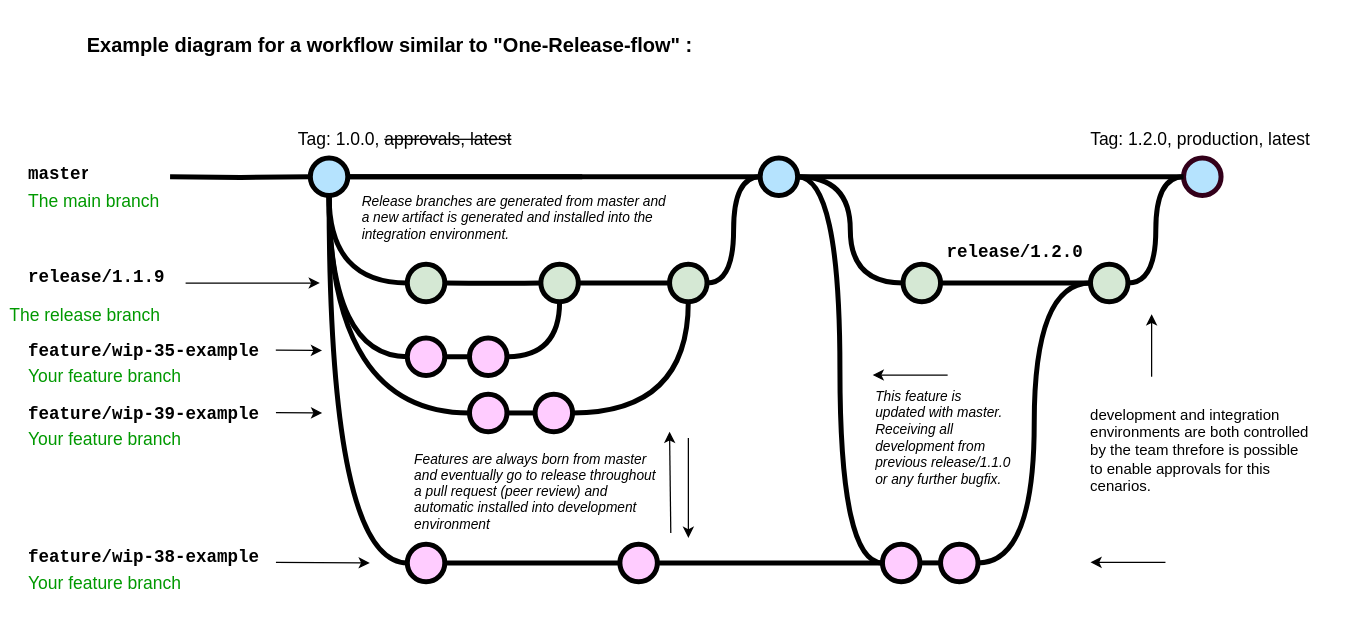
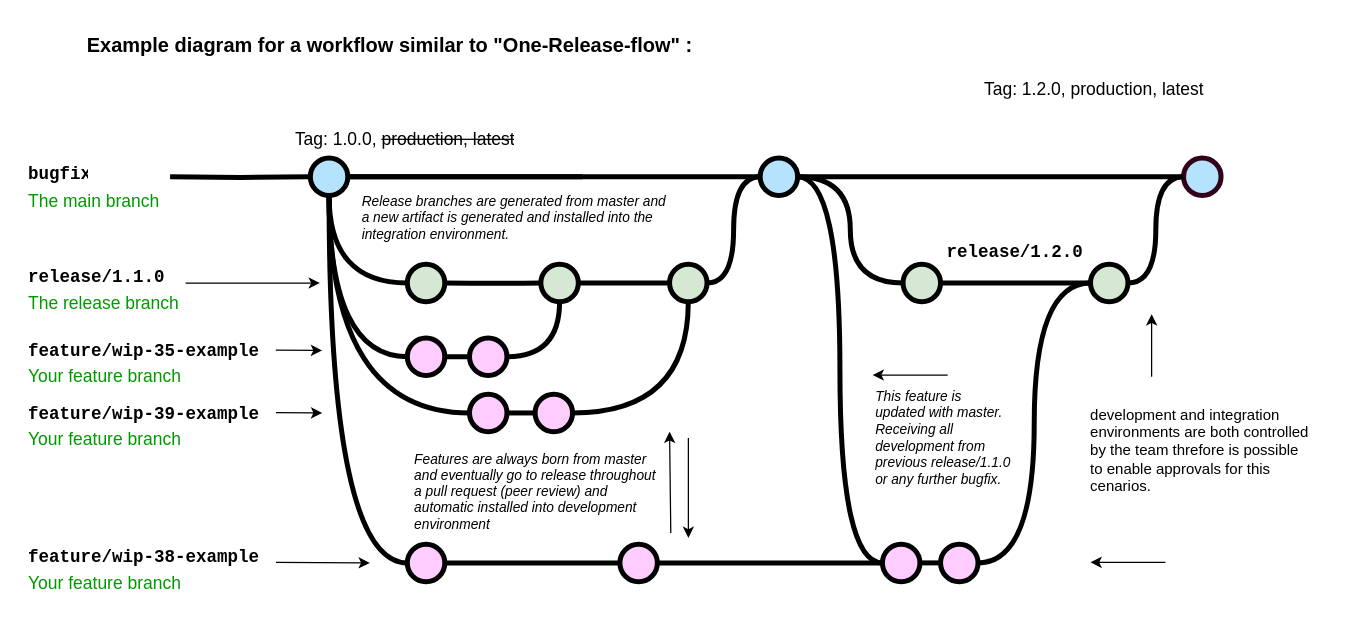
  <mxCell id="0" />
  <mxCell id="1" parent="0" />
  <mxCell id="2" value="" style="edgeStyle=orthogonalEdgeStyle;rounded=0;html=1;jettySize=auto;orthogonalLoop=1;plain-blue;endArrow=none;endFill=0;strokeWidth=4;strokeColor=#000000;" edge="1" parent="1" source="3"><mxGeometry x="292.25" y="211" as="geometry"><mxPoint x="465.07" y="141" as="targetPoint" /></mxGeometry></mxCell>
  <mxCell id="3" value="" style="verticalLabelPosition=bottom;verticalAlign=top;html=1;strokeWidth=4;shape=mxgraph.flowchart.on-page_reference;plain-blue;gradientColor=none;fillColor=#B5E3Fe;strokeColor=#000000;" vertex="1" parent="1"><mxGeometry x="247.44" y="126" width="30" height="30" as="geometry" /></mxCell>
  <mxCell id="4" value="" style="edgeStyle=orthogonalEdgeStyle;curved=1;rounded=0;orthogonalLoop=1;jettySize=auto;html=1;endArrow=none;endFill=0;strokeWidth=4;entryX=0;entryY=0.5;entryDx=0;entryDy=0;entryPerimeter=0;" edge="1" parent="1" source="6" target="7"><mxGeometry relative="1" as="geometry"><mxPoint x="719.69" y="141" as="targetPoint" /></mxGeometry></mxCell>
  <mxCell id="5" style="edgeStyle=orthogonalEdgeStyle;curved=1;rounded=0;orthogonalLoop=1;jettySize=auto;html=1;exitX=1;exitY=0.5;exitDx=0;exitDy=0;exitPerimeter=0;entryX=0;entryY=0.5;entryDx=0;entryDy=0;entryPerimeter=0;endArrow=none;endFill=0;strokeWidth=4;fontFamily=Courier New;fontColor=#009900;" edge="1" parent="1" source="6" target="25"><mxGeometry relative="1" as="geometry" /></mxCell>
  <mxCell id="6" value="" style="verticalLabelPosition=bottom;verticalAlign=top;html=1;strokeWidth=4;shape=mxgraph.flowchart.on-page_reference;plain-blue;gradientColor=none;strokeColor=#000000;fillColor=#B5E3FE;" vertex="1" parent="1"><mxGeometry x="607.44" y="126" width="30" height="30" as="geometry" /></mxCell>
  <mxCell id="7" value="" style="verticalLabelPosition=bottom;verticalAlign=top;html=1;strokeWidth=4;shape=mxgraph.flowchart.on-page_reference;plain-blue;gradientColor=none;strokeColor=#33001A;fillColor=#B5E3FE;" vertex="1" parent="1"><mxGeometry x="946.32" y="126" width="30" height="30" as="geometry" /></mxCell>
  <mxCell id="8" value="" style="edgeStyle=orthogonalEdgeStyle;rounded=0;html=1;jettySize=auto;orthogonalLoop=1;strokeWidth=4;endArrow=none;endFill=0;" edge="1" parent="1" target="3"><mxGeometry x="192.25" y="211" as="geometry"><mxPoint x="135.19" y="141" as="sourcePoint" /></mxGeometry></mxCell>
- <mxCell id="9" value="master" style="text;html=1;strokeColor=none;fillColor=none;align=left;verticalAlign=middle;whiteSpace=wrap;overflow=hidden;fontSize=14;fontStyle=1;fontFamily=Courier New;" vertex="1" parent="1"><mxGeometry x="20" y="118" width="50" height="42" as="geometry" /></mxCell>
+ <mxCell id="9" value="bugfix" style="text;html=1;strokeColor=none;fillColor=none;align=left;verticalAlign=middle;whiteSpace=wrap;overflow=hidden;fontSize=14;fontStyle=1;fontFamily=Courier New;" vertex="1" parent="1"><mxGeometry x="20" y="118" width="50" height="42" as="geometry" /></mxCell>
  <mxCell id="10" style="edgeStyle=orthogonalEdgeStyle;curved=1;rounded=0;html=1;exitX=1;exitY=0.5;exitPerimeter=0;endArrow=none;endFill=0;jettySize=auto;orthogonalLoop=1;strokeWidth=4;fontSize=15;" edge="1" parent="1" target="12"><mxGeometry relative="1" as="geometry"><mxPoint x="354.94" y="226" as="sourcePoint" /></mxGeometry></mxCell>
  <mxCell id="11" style="edgeStyle=orthogonalEdgeStyle;curved=1;rounded=0;html=1;exitX=1;exitY=0.5;exitPerimeter=0;entryX=0;entryY=0.5;entryPerimeter=0;endArrow=none;endFill=0;jettySize=auto;orthogonalLoop=1;strokeWidth=4;fontSize=15;" edge="1" parent="1" source="12" target="14"><mxGeometry relative="1" as="geometry" /></mxCell>
  <mxCell id="12" value="" style="verticalLabelPosition=bottom;verticalAlign=top;html=1;strokeWidth=4;shape=mxgraph.flowchart.on-page_reference;plain-purple;gradientColor=none;strokeColor=#000000;fillColor=#D5E8D4;" vertex="1" parent="1"><mxGeometry x="431.94" y="211" width="30" height="30" as="geometry" /></mxCell>
  <mxCell id="13" style="edgeStyle=orthogonalEdgeStyle;curved=1;rounded=0;html=1;exitX=1;exitY=0.5;exitPerimeter=0;entryX=0;entryY=0.5;entryPerimeter=0;endArrow=none;endFill=0;jettySize=auto;orthogonalLoop=1;strokeWidth=4;fontSize=15;" edge="1" parent="1" source="14" target="6"><mxGeometry relative="1" as="geometry" /></mxCell>
  <mxCell id="14" value="" style="verticalLabelPosition=bottom;verticalAlign=top;html=1;strokeWidth=4;shape=mxgraph.flowchart.on-page_reference;plain-purple;gradientColor=none;strokeColor=#000000;fillColor=#D5E8D4;" vertex="1" parent="1"><mxGeometry x="534.94" y="211" width="30" height="30" as="geometry" /></mxCell>
  <mxCell id="15" value="release/1.2.0" style="text;html=1;strokeColor=none;fillColor=none;align=left;verticalAlign=middle;whiteSpace=wrap;overflow=hidden;fontSize=14;fontStyle=1;fontFamily=Courier New;" vertex="1" parent="1"><mxGeometry x="755.07" y="191" width="119.25" height="20" as="geometry" /></mxCell>
  <mxCell id="16" value="" style="edgeStyle=orthogonalEdgeStyle;rounded=0;orthogonalLoop=1;jettySize=auto;html=1;endArrow=none;endFill=0;strokeWidth=4;" edge="1" parent="1" source="31" target="17"><mxGeometry relative="1" as="geometry" /></mxCell>
  <mxCell id="17" value="" style="verticalLabelPosition=bottom;verticalAlign=top;html=1;strokeWidth=4;shape=mxgraph.flowchart.on-page_reference;plain-purple;gradientColor=none;strokeColor=#000000;fillColor=#FFCCFF;" vertex="1" parent="1"><mxGeometry x="374.82" y="270" width="30" height="30" as="geometry" /></mxCell>
  <mxCell id="18" value="feature/wip-35-example feature" style="text;html=1;strokeColor=none;fillColor=none;align=left;verticalAlign=middle;whiteSpace=wrap;overflow=hidden;fontSize=14;fontStyle=1;fontFamily=Courier New;" vertex="1" parent="1"><mxGeometry x="20" y="270" width="187.75" height="20" as="geometry" /></mxCell>
  <mxCell id="19" value="Your feature branch" style="text;html=1;strokeColor=none;fillColor=none;align=left;verticalAlign=middle;whiteSpace=wrap;overflow=hidden;fontSize=14;fontStyle=0;fontColor=#009900;" vertex="1" parent="1"><mxGeometry x="20" y="340" width="127.63" height="20" as="geometry" /></mxCell>
- <mxCell id="20" value="The release branch" style="text;html=1;strokeColor=none;fillColor=none;align=left;verticalAlign=middle;whiteSpace=wrap;overflow=hidden;fontSize=14;fontStyle=0;fontColor=#009900;" vertex="1" parent="1"><mxGeometry x="5" y="241" width="127.63" height="20" as="geometry" /></mxCell>
+ <mxCell id="20" value="The release branch" style="text;html=1;strokeColor=none;fillColor=none;align=left;verticalAlign=middle;whiteSpace=wrap;overflow=hidden;fontSize=14;fontStyle=0;fontColor=#009900;" vertex="1" parent="1"><mxGeometry x="20" y="231" width="127.63" height="20" as="geometry" /></mxCell>
  <mxCell id="21" value="The main branch&lt;br&gt;" style="text;html=1;strokeColor=none;fillColor=none;align=left;verticalAlign=middle;whiteSpace=wrap;overflow=hidden;fontSize=14;fontStyle=0;fontColor=#009900;" vertex="1" parent="1"><mxGeometry x="20" y="150" width="146.75" height="20" as="geometry" /></mxCell>
  <mxCell id="22" value="" style="endArrow=classic;html=1;strokeWidth=1;fontFamily=Courier New;fontColor=#009900;exitX=1;exitY=0.75;exitDx=0;exitDy=0;" edge="1" parent="1" source="33"><mxGeometry width="50" height="50" relative="1" as="geometry"><mxPoint x="201.94" y="226" as="sourcePoint" /><mxPoint x="255.07" y="226" as="targetPoint" /></mxGeometry></mxCell>
- <mxCell id="23" value="Tag: 1.0.0, &lt;strike&gt;approvals, latest&lt;/strike&gt;" style="text;html=1;strokeColor=none;fillColor=none;align=center;verticalAlign=middle;whiteSpace=wrap;overflow=hidden;fontSize=14;" vertex="1" parent="1"><mxGeometry x="227.44" y="100" width="192.56" height="20" as="geometry" /></mxCell>
+ <mxCell id="23" value="Tag: 1.0.0, &lt;strike&gt;production, latest&lt;/strike&gt;" style="text;html=1;strokeColor=none;fillColor=none;align=center;verticalAlign=middle;whiteSpace=wrap;overflow=hidden;fontSize=14;" vertex="1" parent="1"><mxGeometry x="227.44" y="100" width="192.56" height="20" as="geometry" /></mxCell>
  <mxCell id="24" value="" style="edgeStyle=orthogonalEdgeStyle;curved=1;rounded=0;orthogonalLoop=1;jettySize=auto;html=1;endArrow=none;endFill=0;strokeWidth=4;fontFamily=Courier New;fontColor=#009900;" edge="1" parent="1" source="25" target="27"><mxGeometry relative="1" as="geometry" /></mxCell>
  <mxCell id="25" value="" style="verticalLabelPosition=bottom;verticalAlign=top;html=1;strokeWidth=4;shape=mxgraph.flowchart.on-page_reference;plain-purple;gradientColor=none;strokeColor=#000000;fillColor=#D5E8D4;" vertex="1" parent="1"><mxGeometry x="721.82" y="211" width="30" height="30" as="geometry" /></mxCell>
  <mxCell id="26" style="edgeStyle=orthogonalEdgeStyle;curved=1;rounded=0;orthogonalLoop=1;jettySize=auto;html=1;entryX=0;entryY=0.5;entryDx=0;entryDy=0;entryPerimeter=0;endArrow=none;endFill=0;strokeWidth=4;fontFamily=Courier New;fontColor=#009900;" edge="1" parent="1" source="27" target="7"><mxGeometry relative="1" as="geometry" /></mxCell>
  <mxCell id="27" value="" style="verticalLabelPosition=bottom;verticalAlign=top;html=1;strokeWidth=4;shape=mxgraph.flowchart.on-page_reference;plain-purple;gradientColor=none;strokeColor=#000000;fillColor=#D5E8D4;" vertex="1" parent="1"><mxGeometry x="871.82" y="211" width="30" height="30" as="geometry" /></mxCell>
- <mxCell id="28" value="Tag: 1.2.0, production, latest" style="text;html=1;strokeColor=none;fillColor=none;align=center;verticalAlign=middle;whiteSpace=wrap;overflow=hidden;fontSize=14;" vertex="1" parent="1"><mxGeometry x="860" y="100" width="200" height="20" as="geometry" /></mxCell>
+ <mxCell id="28" value="Tag: 1.2.0, production, latest" style="text;html=1;strokeColor=none;fillColor=none;align=center;verticalAlign=middle;whiteSpace=wrap;overflow=hidden;fontSize=14;" vertex="1" parent="1"><mxGeometry x="775" y="60" width="200" height="20" as="geometry" /></mxCell>
  <mxCell id="29" value="Example diagram for a workflow similar to &quot;One-Release-flow&quot; :" style="text;whiteSpace=wrap;html=1;fontStyle=1;fontSize=16;" vertex="1" parent="1"><mxGeometry x="67.44" y="20" width="517.63" height="20" as="geometry" /></mxCell>
  <mxCell id="30" value="" style="edgeStyle=orthogonalEdgeStyle;rounded=0;orthogonalLoop=1;jettySize=auto;html=1;fontSize=15;endArrow=none;endFill=0;strokeWidth=4;entryX=0;entryY=0.5;entryDx=0;entryDy=0;entryPerimeter=0;exitX=1;exitY=0.5;exitDx=0;exitDy=0;exitPerimeter=0;" edge="1" parent="1" source="3" target="6"><mxGeometry relative="1" as="geometry"><mxPoint x="545.44" y="141" as="targetPoint" /><mxPoint x="467.44" y="141" as="sourcePoint" /></mxGeometry></mxCell>
  <mxCell id="31" value="" style="verticalLabelPosition=bottom;verticalAlign=top;html=1;strokeWidth=4;shape=mxgraph.flowchart.on-page_reference;plain-purple;gradientColor=none;strokeColor=#000000;fillColor=#FFCCFF;" vertex="1" parent="1"><mxGeometry x="325.07" y="270" width="30" height="30" as="geometry" /></mxCell>
  <mxCell id="32" value="" style="verticalLabelPosition=bottom;verticalAlign=top;html=1;strokeWidth=4;shape=mxgraph.flowchart.on-page_reference;plain-purple;gradientColor=none;strokeColor=#000000;fillColor=#D5E8D4;" vertex="1" parent="1"><mxGeometry x="325.07" y="211" width="30" height="30" as="geometry" /></mxCell>
- <mxCell id="33" value="release/1.1.9" style="text;html=1;strokeColor=none;fillColor=none;align=left;verticalAlign=middle;whiteSpace=wrap;overflow=hidden;fontSize=14;fontStyle=1;fontFamily=Courier New;" vertex="1" parent="1"><mxGeometry x="20" y="211" width="127.63" height="20" as="geometry" /></mxCell>
+ <mxCell id="33" value="release/1.1.0" style="text;html=1;strokeColor=none;fillColor=none;align=left;verticalAlign=middle;whiteSpace=wrap;overflow=hidden;fontSize=14;fontStyle=1;fontFamily=Courier New;" vertex="1" parent="1"><mxGeometry x="20" y="211" width="127.63" height="20" as="geometry" /></mxCell>
  <mxCell id="34" style="edgeStyle=orthogonalEdgeStyle;curved=1;rounded=0;orthogonalLoop=1;jettySize=auto;html=1;exitX=0.5;exitY=1;exitDx=0;exitDy=0;exitPerimeter=0;entryX=0;entryY=0.5;entryDx=0;entryDy=0;entryPerimeter=0;strokeWidth=4;endArrow=none;endFill=0;" edge="1" parent="1" source="3" target="32"><mxGeometry relative="1" as="geometry" /></mxCell>
  <mxCell id="35" style="edgeStyle=orthogonalEdgeStyle;curved=1;rounded=0;orthogonalLoop=1;jettySize=auto;html=1;exitX=0.5;exitY=1;exitDx=0;exitDy=0;exitPerimeter=0;entryX=0;entryY=0.5;entryDx=0;entryDy=0;entryPerimeter=0;strokeWidth=4;endArrow=none;endFill=0;" edge="1" parent="1" source="3" target="31"><mxGeometry relative="1" as="geometry" /></mxCell>
  <mxCell id="36" style="edgeStyle=orthogonalEdgeStyle;curved=1;rounded=0;orthogonalLoop=1;jettySize=auto;html=1;exitX=1;exitY=0.5;exitDx=0;exitDy=0;exitPerimeter=0;entryX=0.5;entryY=1;entryDx=0;entryDy=0;entryPerimeter=0;endArrow=none;endFill=0;strokeWidth=4;" edge="1" parent="1" source="17" target="12"><mxGeometry relative="1" as="geometry" /></mxCell>
  <mxCell id="37" value="feature/wip-39-example feature" style="text;html=1;strokeColor=none;fillColor=none;align=left;verticalAlign=middle;whiteSpace=wrap;overflow=hidden;fontSize=14;fontStyle=1;fontFamily=Courier New;" vertex="1" parent="1"><mxGeometry x="20" y="320" width="196.25" height="20" as="geometry" /></mxCell>
  <mxCell id="38" value="feature/wip-38-example feature" style="text;html=1;strokeColor=none;fillColor=none;align=left;verticalAlign=middle;whiteSpace=wrap;overflow=hidden;fontSize=14;fontStyle=1;fontFamily=Courier New;" vertex="1" parent="1"><mxGeometry x="20" y="435" width="196.13" height="20" as="geometry" /></mxCell>
  <mxCell id="39" value="Your feature branch" style="text;html=1;strokeColor=none;fillColor=none;align=left;verticalAlign=middle;whiteSpace=wrap;overflow=hidden;fontSize=14;fontStyle=0;fontColor=#009900;" vertex="1" parent="1"><mxGeometry x="20" y="455" width="126.01" height="20" as="geometry" /></mxCell>
  <mxCell id="40" value="" style="verticalLabelPosition=bottom;verticalAlign=top;html=1;strokeWidth=4;shape=mxgraph.flowchart.on-page_reference;plain-purple;gradientColor=none;strokeColor=#000000;fillColor=#FFCCFF;" vertex="1" parent="1"><mxGeometry x="427.32" y="315" width="30" height="30" as="geometry" /></mxCell>
  <mxCell id="41" value="" style="verticalLabelPosition=bottom;verticalAlign=top;html=1;strokeWidth=4;shape=mxgraph.flowchart.on-page_reference;plain-purple;gradientColor=none;strokeColor=#000000;fillColor=#FFCCFF;" vertex="1" parent="1"><mxGeometry x="374.82" y="315" width="30" height="30" as="geometry" /></mxCell>
  <mxCell id="42" style="edgeStyle=orthogonalEdgeStyle;curved=1;rounded=0;orthogonalLoop=1;jettySize=auto;html=1;exitX=0.5;exitY=1;exitDx=0;exitDy=0;exitPerimeter=0;entryX=0;entryY=0.5;entryDx=0;entryDy=0;entryPerimeter=0;strokeWidth=4;endArrow=none;endFill=0;" edge="1" parent="1" source="3" target="41"><mxGeometry relative="1" as="geometry" /></mxCell>
  <mxCell id="43" style="edgeStyle=orthogonalEdgeStyle;curved=1;rounded=0;orthogonalLoop=1;jettySize=auto;html=1;exitX=1;exitY=0.5;exitDx=0;exitDy=0;exitPerimeter=0;entryX=-0.051;entryY=0.48;entryDx=0;entryDy=0;entryPerimeter=0;strokeWidth=4;endArrow=none;endFill=0;" edge="1" parent="1" source="41" target="40"><mxGeometry relative="1" as="geometry" /></mxCell>
  <mxCell id="44" style="edgeStyle=orthogonalEdgeStyle;curved=1;rounded=0;orthogonalLoop=1;jettySize=auto;html=1;exitX=1;exitY=0.5;exitDx=0;exitDy=0;exitPerimeter=0;entryX=0.5;entryY=1;entryDx=0;entryDy=0;entryPerimeter=0;endArrow=none;endFill=0;strokeWidth=4;" edge="1" parent="1" source="40" target="14"><mxGeometry relative="1" as="geometry" /></mxCell>
  <mxCell id="45" value="" style="verticalLabelPosition=bottom;verticalAlign=top;html=1;strokeWidth=4;shape=mxgraph.flowchart.on-page_reference;plain-purple;gradientColor=none;strokeColor=#000000;fillColor=#FFCCFF;" vertex="1" parent="1"><mxGeometry x="325.07" y="435" width="30" height="30" as="geometry" /></mxCell>
  <mxCell id="46" value="" style="verticalLabelPosition=bottom;verticalAlign=top;html=1;strokeWidth=4;shape=mxgraph.flowchart.on-page_reference;plain-purple;gradientColor=none;strokeColor=#000000;fillColor=#FFCCFF;" vertex="1" parent="1"><mxGeometry x="705.32" y="435" width="30" height="30" as="geometry" /></mxCell>
  <mxCell id="47" style="edgeStyle=orthogonalEdgeStyle;curved=1;rounded=0;orthogonalLoop=1;jettySize=auto;html=1;exitX=0.5;exitY=1;exitDx=0;exitDy=0;exitPerimeter=0;entryX=0;entryY=0.5;entryDx=0;entryDy=0;entryPerimeter=0;strokeWidth=4;endArrow=none;endFill=0;" edge="1" parent="1" source="3" target="45"><mxGeometry relative="1" as="geometry" /></mxCell>
  <mxCell id="48" style="edgeStyle=orthogonalEdgeStyle;curved=1;rounded=0;orthogonalLoop=1;jettySize=auto;html=1;exitX=1;exitY=0.5;exitDx=0;exitDy=0;exitPerimeter=0;entryX=0;entryY=0.5;entryDx=0;entryDy=0;entryPerimeter=0;endArrow=none;endFill=0;strokeWidth=4;" edge="1" parent="1" source="51" target="46"><mxGeometry relative="1" as="geometry" /></mxCell>
  <mxCell id="49" style="edgeStyle=orthogonalEdgeStyle;curved=1;rounded=0;orthogonalLoop=1;jettySize=auto;html=1;exitX=1;exitY=0.5;exitDx=0;exitDy=0;exitPerimeter=0;entryX=0;entryY=0.5;entryDx=0;entryDy=0;entryPerimeter=0;strokeWidth=4;endArrow=none;endFill=0;" edge="1" parent="1" source="6" target="46"><mxGeometry relative="1" as="geometry" /></mxCell>
  <mxCell id="50" value="" style="edgeStyle=orthogonalEdgeStyle;curved=1;rounded=0;orthogonalLoop=1;jettySize=auto;html=1;exitX=1;exitY=0.5;exitDx=0;exitDy=0;exitPerimeter=0;entryX=0;entryY=0.5;entryDx=0;entryDy=0;entryPerimeter=0;endArrow=none;endFill=0;strokeWidth=4;" edge="1" parent="1" source="45" target="51"><mxGeometry relative="1" as="geometry"><mxPoint x="355.07" y="465" as="sourcePoint" /><mxPoint x="742.07" y="465" as="targetPoint" /></mxGeometry></mxCell>
  <mxCell id="51" value="" style="verticalLabelPosition=bottom;verticalAlign=top;html=1;strokeWidth=4;shape=mxgraph.flowchart.on-page_reference;plain-purple;gradientColor=none;strokeColor=#000000;fillColor=#FFCCFF;" vertex="1" parent="1"><mxGeometry x="495.19" y="435" width="30" height="30" as="geometry" /></mxCell>
  <mxCell id="52" value="" style="verticalLabelPosition=bottom;verticalAlign=top;html=1;strokeWidth=4;shape=mxgraph.flowchart.on-page_reference;plain-purple;gradientColor=none;strokeColor=#000000;fillColor=#FFCCFF;" vertex="1" parent="1"><mxGeometry x="751.82" y="435" width="30" height="30" as="geometry" /></mxCell>
  <mxCell id="53" style="edgeStyle=orthogonalEdgeStyle;curved=1;rounded=0;orthogonalLoop=1;jettySize=auto;html=1;exitX=1;exitY=0.5;exitDx=0;exitDy=0;exitPerimeter=0;entryX=0;entryY=0.5;entryDx=0;entryDy=0;entryPerimeter=0;strokeWidth=4;endArrow=none;endFill=0;" edge="1" parent="1" source="46" target="52"><mxGeometry relative="1" as="geometry" /></mxCell>
  <mxCell id="54" style="edgeStyle=orthogonalEdgeStyle;curved=1;rounded=0;orthogonalLoop=1;jettySize=auto;html=1;exitX=1;exitY=0.5;exitDx=0;exitDy=0;exitPerimeter=0;entryX=0;entryY=0.5;entryDx=0;entryDy=0;entryPerimeter=0;strokeWidth=4;endArrow=none;endFill=0;" edge="1" parent="1" source="52" target="27"><mxGeometry relative="1" as="geometry" /></mxCell>
  <mxCell id="55" value="" style="endArrow=classic;html=1;strokeWidth=1;fontFamily=Courier New;fontColor=#009900;exitX=1;exitY=0.75;exitDx=0;exitDy=0;" edge="1" parent="1"><mxGeometry width="50" height="50" relative="1" as="geometry"><mxPoint x="219.81" y="279.66" as="sourcePoint" /><mxPoint x="256.81" y="280" as="targetPoint" /></mxGeometry></mxCell>
  <mxCell id="56" value="" style="endArrow=classic;html=1;strokeWidth=1;fontFamily=Courier New;fontColor=#009900;exitX=1;exitY=0.75;exitDx=0;exitDy=0;" edge="1" parent="1"><mxGeometry width="50" height="50" relative="1" as="geometry"><mxPoint x="219.93" y="329.66" as="sourcePoint" /><mxPoint x="256.93" y="330" as="targetPoint" /></mxGeometry></mxCell>
  <mxCell id="57" value="" style="endArrow=classic;html=1;strokeWidth=1;fontFamily=Courier New;fontColor=#009900;exitX=1;exitY=0.75;exitDx=0;exitDy=0;" edge="1" parent="1"><mxGeometry width="50" height="50" relative="1" as="geometry"><mxPoint x="219.93" y="449.66" as="sourcePoint" /><mxPoint x="295.07" y="450" as="targetPoint" /></mxGeometry></mxCell>
  <mxCell id="58" value="&lt;div style=&quot;font-size: 11px;&quot;&gt;Features are always born from master and eventually go to release throughout a pull request (peer review) and automatic installed into development environment&lt;br style=&quot;font-size: 11px;&quot;&gt;&lt;/div&gt;" style="text;html=1;strokeColor=none;fillColor=none;align=left;verticalAlign=middle;whiteSpace=wrap;overflow=hidden;fontSize=11;fontStyle=2;fontColor=#000000;" vertex="1" parent="1"><mxGeometry x="328.76" y="340" width="196.43" height="105" as="geometry" /></mxCell>
  <mxCell id="59" value="" style="endArrow=classic;html=1;strokeWidth=1;fontFamily=Courier New;fontColor=#009900;exitX=0.5;exitY=0;exitDx=0;exitDy=0;" edge="1" parent="1"><mxGeometry width="50" height="50" relative="1" as="geometry"><mxPoint x="535.94" y="426" as="sourcePoint" /><mxPoint x="534.94" y="345" as="targetPoint" /></mxGeometry></mxCell>
  <mxCell id="60" value="" style="endArrow=classic;html=1;strokeWidth=1;fontFamily=Courier New;fontColor=#009900;" edge="1" parent="1"><mxGeometry width="50" height="50" relative="1" as="geometry"><mxPoint x="550" y="350" as="sourcePoint" /><mxPoint x="550" y="430" as="targetPoint" /></mxGeometry></mxCell>
  <mxCell id="61" value="&lt;div style=&quot;font-size: 11px;&quot;&gt;Release branches are generated from master and a new artifact is generated and installed into the integration environment.&lt;/div&gt;" style="text;html=1;strokeColor=none;fillColor=none;align=left;verticalAlign=middle;whiteSpace=wrap;overflow=hidden;fontSize=11;fontStyle=2;fontColor=#000000;" vertex="1" parent="1"><mxGeometry x="287" y="150" width="253.18" height="48" as="geometry" /></mxCell>
  <mxCell id="62" value="&lt;div style=&quot;&quot;&gt;development and integration environments are both controlled by the team threfore is possible to enable approvals for this cenarios.&lt;/div&gt;" style="text;html=1;strokeColor=none;fillColor=none;align=left;verticalAlign=middle;whiteSpace=wrap;overflow=hidden;fontSize=12;fontStyle=0;fontColor=#000000;labelBackgroundColor=none;labelBorderColor=none;" vertex="1" parent="1"><mxGeometry x="870" y="310" width="180" height="100" as="geometry" /></mxCell>
  <mxCell id="63" value="" style="endArrow=classic;html=1;rounded=0;curved=1;" edge="1" parent="1"><mxGeometry width="50" height="50" relative="1" as="geometry"><mxPoint x="920.75" y="301" as="sourcePoint" /><mxPoint x="920.75" y="251" as="targetPoint" /></mxGeometry></mxCell>
  <mxCell id="64" value="" style="endArrow=classic;html=1;rounded=0;curved=1;" edge="1" parent="1"><mxGeometry width="50" height="50" relative="1" as="geometry"><mxPoint x="931.82" y="449.58" as="sourcePoint" /><mxPoint x="871.82" y="449.58" as="targetPoint" /></mxGeometry></mxCell>
  <mxCell id="65" value="Your feature branch" style="text;html=1;strokeColor=none;fillColor=none;align=left;verticalAlign=middle;whiteSpace=wrap;overflow=hidden;fontSize=14;fontStyle=0;fontColor=#009900;" vertex="1" parent="1"><mxGeometry x="20" y="290" width="127.63" height="20" as="geometry" /></mxCell>
  <mxCell id="66" value="&lt;div style=&quot;font-size: 11px;&quot;&gt;This feature is updated with master. Receiving all development from previous release/1.1.0 or any further bugfix.&lt;br style=&quot;font-size: 11px;&quot;&gt;&lt;/div&gt;" style="text;html=1;strokeColor=none;fillColor=none;align=left;verticalAlign=middle;whiteSpace=wrap;overflow=hidden;fontSize=11;fontStyle=2;fontColor=#000000;" vertex="1" parent="1"><mxGeometry x="697.5" y="297.5" width="112.5" height="105" as="geometry" /></mxCell>
  <mxCell id="67" value="" style="endArrow=classic;html=1;rounded=0;curved=1;" edge="1" parent="1"><mxGeometry width="50" height="50" relative="1" as="geometry"><mxPoint x="757.5" y="299.66" as="sourcePoint" /><mxPoint x="697.5" y="299.66" as="targetPoint" /></mxGeometry></mxCell>
